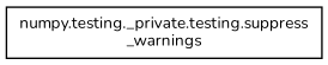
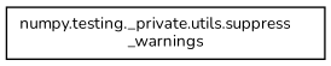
  digraph {
    rankdir=LR
    fontname=Nunito
-   n1 [color=black fillcolor=white fontname=Nunito fontsize=10 height=0.2 label="numpy.testing._private.testing.suppress\l_warnings" shape=record style=filled width=0.4]
+   n1 [color=black fillcolor=white fontname=Nunito fontsize=10 height=0.2 label="numpy.testing._private.utils.suppress\l_warnings" shape=record style=filled width=0.4]
  }
